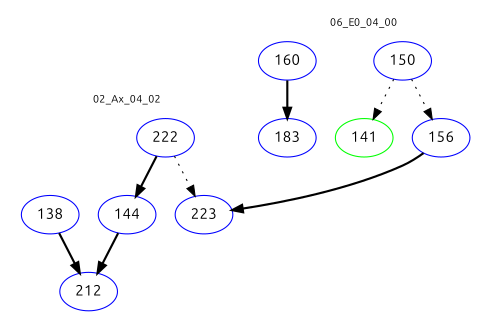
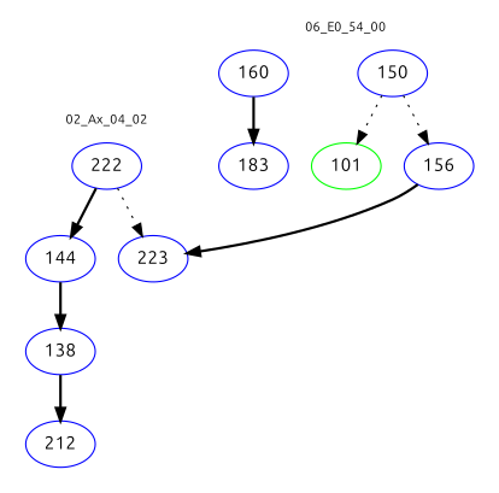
  digraph {
    fontname=Ubuntu
    node [color=blue fontname=Ubuntu]
    edge [color=black fontname=Ubuntu style=bold]
    n1 [label=222]
    n2 [label=144]
    n3 [label=223]
    n4 [label=138]
    n5 [label=212]
    n6 [label=150]
-   n7 [color=green label=141]
+   n7 [color=green label=101]
    n8 [label=156]
    n9 [label=160]
    n10 [label=183]
    subgraph cluster_1 {
      color=white
      fontsize=10
      label="02_Ax_04_02"
      n1
      n2
      n3
      n4
      n5
    }
    subgraph cluster_2 {
      color=white
      fontsize=10
-     label="06_E0_04_00"
+     label="06_E0_54_00"
      n6
      n7
      n8
      n9
      n10
    }
    n1 -> n2
    n1 -> n3 [style=dotted]
-   n2 -> n5
+   n2 -> n4
    n4 -> n5
    n6 -> n7 [style=dotted]
    n6 -> n8 [style=dotted]
    n8 -> n3
    n9 -> n10
  }
